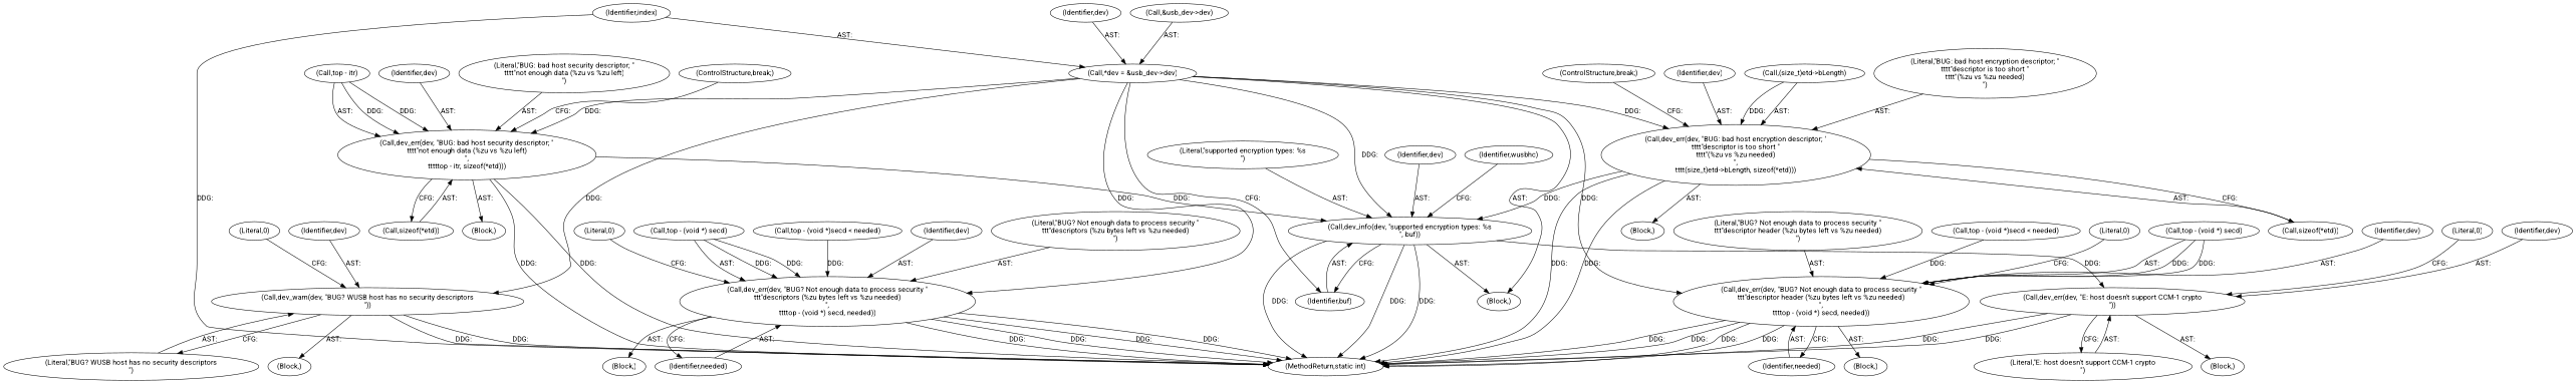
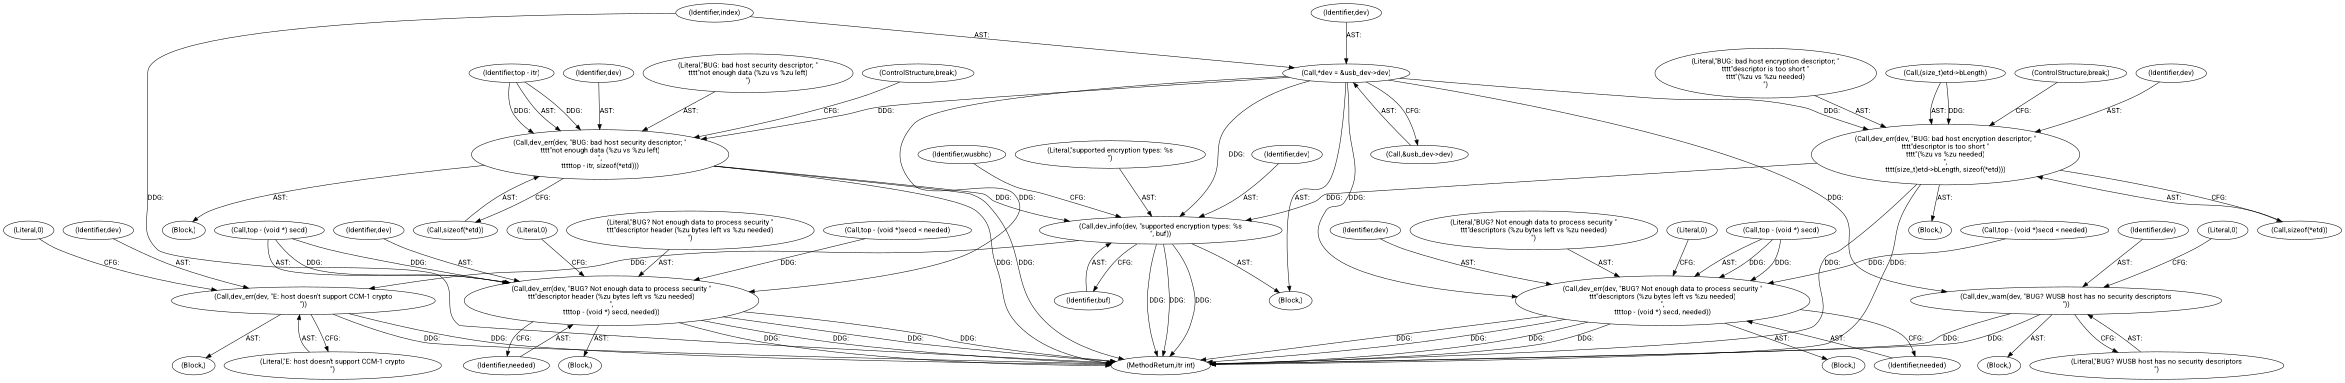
  digraph {
    fontname=Roboto
    node [fontname=Roboto]
    edge [fontname=Roboto]
    n1 [label="(Call,*dev = &usb_dev->dev)"]
    n2 [label="(Call,dev_warn(dev, \"BUG? WUSB host has no security descriptors\n\"))"]
    n3 [label="(Call,dev_err(dev, \"BUG? Not enough data to process security \"\n\t\t\t\"descriptor header (%zu bytes left vs %zu needed)\n\",\n\t\t\ttop - (void *) secd, needed))"]
    n4 [label="(Call,dev_err(dev, \"BUG? Not enough data to process security \"\n\t\t\t\"descriptors (%zu bytes left vs %zu needed)\n\",\n\t\t\ttop - (void *) secd, needed))"]
    n5 [label="(Call,dev_err(dev, \"BUG: bad host security descriptor; \"\n\t\t\t\t\"not enough data (%zu vs %zu left)\n\",\n\t\t\t\ttop - itr, sizeof(*etd)))"]
    n6 [label="(Call,dev_info(dev, \"supported encryption types: %s\n\", buf))"]
    n7 [label="(Call,dev_err(dev, \"BUG: bad host encryption descriptor; \"\n\t\t\t\t\"descriptor is too short \"\n\t\t\t\t\"(%zu vs %zu needed)\n\",\n\t\t\t\t(size_t)etd->bLength, sizeof(*etd)))"]
    n8 [label="(Call,&usb_dev->dev)"]
    n9 [label="(Block,)"]
-   n10 [label="(MethodReturn,static int)"]
+   n10 [label="(MethodReturn,itr int)"]
    n11 [label="(Block,)"]
    n12 [label="(Literal,\"BUG? WUSB host has no security descriptors\n\")"]
    n13 [label="(Block,)"]
    n14 [label="(Identifier,needed)"]
    n15 [label="(Block,)"]
    n16 [label="(Identifier,needed)"]
    n17 [label="(Block,)"]
    n18 [label="(Call,sizeof(*etd))"]
    n19 [label="(Call,dev_err(dev, \"E: host doesn't support CCM-1 crypto\n\"))"]
    n20 [label="(Identifier,buf)"]
    n21 [label="(Call,sizeof(*etd))"]
    n22 [label="(Block,)"]
    n23 [label="(Block,)"]
    n24 [label="(Literal,\"E: host doesn't support CCM-1 crypto\n\")"]
    n25 [label="(Identifier,index)"]
    n26 [label="(Literal,\"BUG: bad host encryption descriptor; \"\n\t\t\t\t\"descriptor is too short \"\n\t\t\t\t\"(%zu vs %zu needed)\n\")"]
    n27 [label="(Call,(size_t)etd->bLength)"]
-   n28 [label="(Call,top - itr)"]
+   n28 [label="(Identifier,top - itr)"]
    n29 [label="(Identifier,wusbhc)"]
    n30 [label="(Call,top - (void *)secd < needed)"]
    n31 [label="(ControlStructure,break;)"]
    n32 [label="(Identifier,dev)"]
    n33 [label="(Literal,0)"]
    n34 [label="(Identifier,dev)"]
    n35 [label="(Identifier,dev)"]
    n36 [label="(Identifier,dev)"]
    n37 [label="(Identifier,dev)"]
    n38 [label="(Call,top - (void *)secd < needed)"]
    n39 [label="(Identifier,dev)"]
    n40 [label="(Literal,0)"]
    n41 [label="(Call,top - (void *) secd)"]
    n42 [label="(Literal,\"BUG? Not enough data to process security \"\n\t\t\t\"descriptors (%zu bytes left vs %zu needed)\n\")"]
    n43 [label="(Identifier,dev)"]
    n44 [label="(Literal,\"BUG: bad host security descriptor; \"\n\t\t\t\t\"not enough data (%zu vs %zu left)\n\")"]
    n45 [label="(Literal,\"supported encryption types: %s\n\")"]
    n46 [label="(ControlStructure,break;)"]
    n47 [label="(Literal,0)"]
    n48 [label="(Literal,0)"]
    n49 [label="(Literal,\"BUG? Not enough data to process security \"\n\t\t\t\"descriptor header (%zu bytes left vs %zu needed)\n\")"]
    n50 [label="(Identifier,dev)"]
    n51 [label="(Call,top - (void *) secd)"]
    n1 -> n2 [label="DDG: "]
    n1 -> n3 [label="DDG: "]
    n1 -> n4 [label="DDG: "]
    n1 -> n5 [label="DDG: "]
    n1 -> n6 [label="DDG: "]
    n1 -> n7 [label="DDG: "]
-   n1 -> n20 [label="CFG: "]
+   n1 -> n8 [label="CFG: "]
    n1 -> n9 [label="AST: "]
    n2 -> n10 [label="DDG: "]
    n2 -> n10 [label="DDG: "]
    n2 -> n11 [label="AST: "]
    n2 -> n12 [label="CFG: "]
    n3 -> n10 [label="DDG: "]
    n3 -> n10 [label="DDG: "]
    n3 -> n10 [label="DDG: "]
    n3 -> n10 [label="DDG: "]
    n3 -> n13 [label="AST: "]
    n3 -> n14 [label="CFG: "]
    n4 -> n10 [label="DDG: "]
    n4 -> n10 [label="DDG: "]
    n4 -> n10 [label="DDG: "]
    n4 -> n10 [label="DDG: "]
    n4 -> n15 [label="AST: "]
    n4 -> n16 [label="CFG: "]
    n5 -> n6 [label="DDG: "]
    n5 -> n10 [label="DDG: "]
    n5 -> n10 [label="DDG: "]
    n5 -> n17 [label="AST: "]
    n5 -> n18 [label="CFG: "]
    n6 -> n9 [label="AST: "]
    n6 -> n10 [label="DDG: "]
    n6 -> n10 [label="DDG: "]
    n6 -> n10 [label="DDG: "]
    n6 -> n19 [label="DDG: "]
    n6 -> n20 [label="CFG: "]
    n7 -> n6 [label="DDG: "]
    n7 -> n10 [label="DDG: "]
    n7 -> n10 [label="DDG: "]
    n7 -> n21 [label="CFG: "]
    n7 -> n22 [label="AST: "]
    n8 -> n1 [label="AST: "]
    n12 -> n2 [label="AST: "]
    n14 -> n3 [label="AST: "]
    n16 -> n4 [label="AST: "]
    n18 -> n5 [label="AST: "]
    n19 -> n10 [label="DDG: "]
    n19 -> n10 [label="DDG: "]
    n19 -> n23 [label="AST: "]
    n19 -> n24 [label="CFG: "]
    n20 -> n6 [label="AST: "]
    n21 -> n7 [label="AST: "]
    n24 -> n19 [label="AST: "]
    n25 -> n1 [label="AST: "]
    n25 -> n10 [label="DDG: "]
    n26 -> n7 [label="AST: "]
    n27 -> n7 [label="AST: "]
    n27 -> n7 [label="DDG: "]
    n28 -> n5 [label="AST: "]
    n28 -> n5 [label="DDG: "]
    n28 -> n5 [label="DDG: "]
    n29 -> n6 [label="CFG: "]
    n30 -> n4 [label="DDG: "]
    n31 -> n7 [label="CFG: "]
    n32 -> n4 [label="AST: "]
    n33 -> n2 [label="CFG: "]
    n34 -> n5 [label="AST: "]
    n35 -> n7 [label="AST: "]
    n36 -> n1 [label="AST: "]
    n37 -> n19 [label="AST: "]
    n38 -> n3 [label="DDG: "]
    n39 -> n2 [label="AST: "]
    n40 -> n3 [label="CFG: "]
    n41 -> n3 [label="AST: "]
    n41 -> n3 [label="DDG: "]
    n41 -> n3 [label="DDG: "]
    n42 -> n4 [label="AST: "]
    n43 -> n3 [label="AST: "]
    n44 -> n5 [label="AST: "]
    n45 -> n6 [label="AST: "]
    n46 -> n5 [label="CFG: "]
    n47 -> n4 [label="CFG: "]
    n48 -> n19 [label="CFG: "]
    n49 -> n3 [label="AST: "]
    n50 -> n6 [label="AST: "]
    n51 -> n4 [label="AST: "]
    n51 -> n4 [label="DDG: "]
    n51 -> n4 [label="DDG: "]
  }
